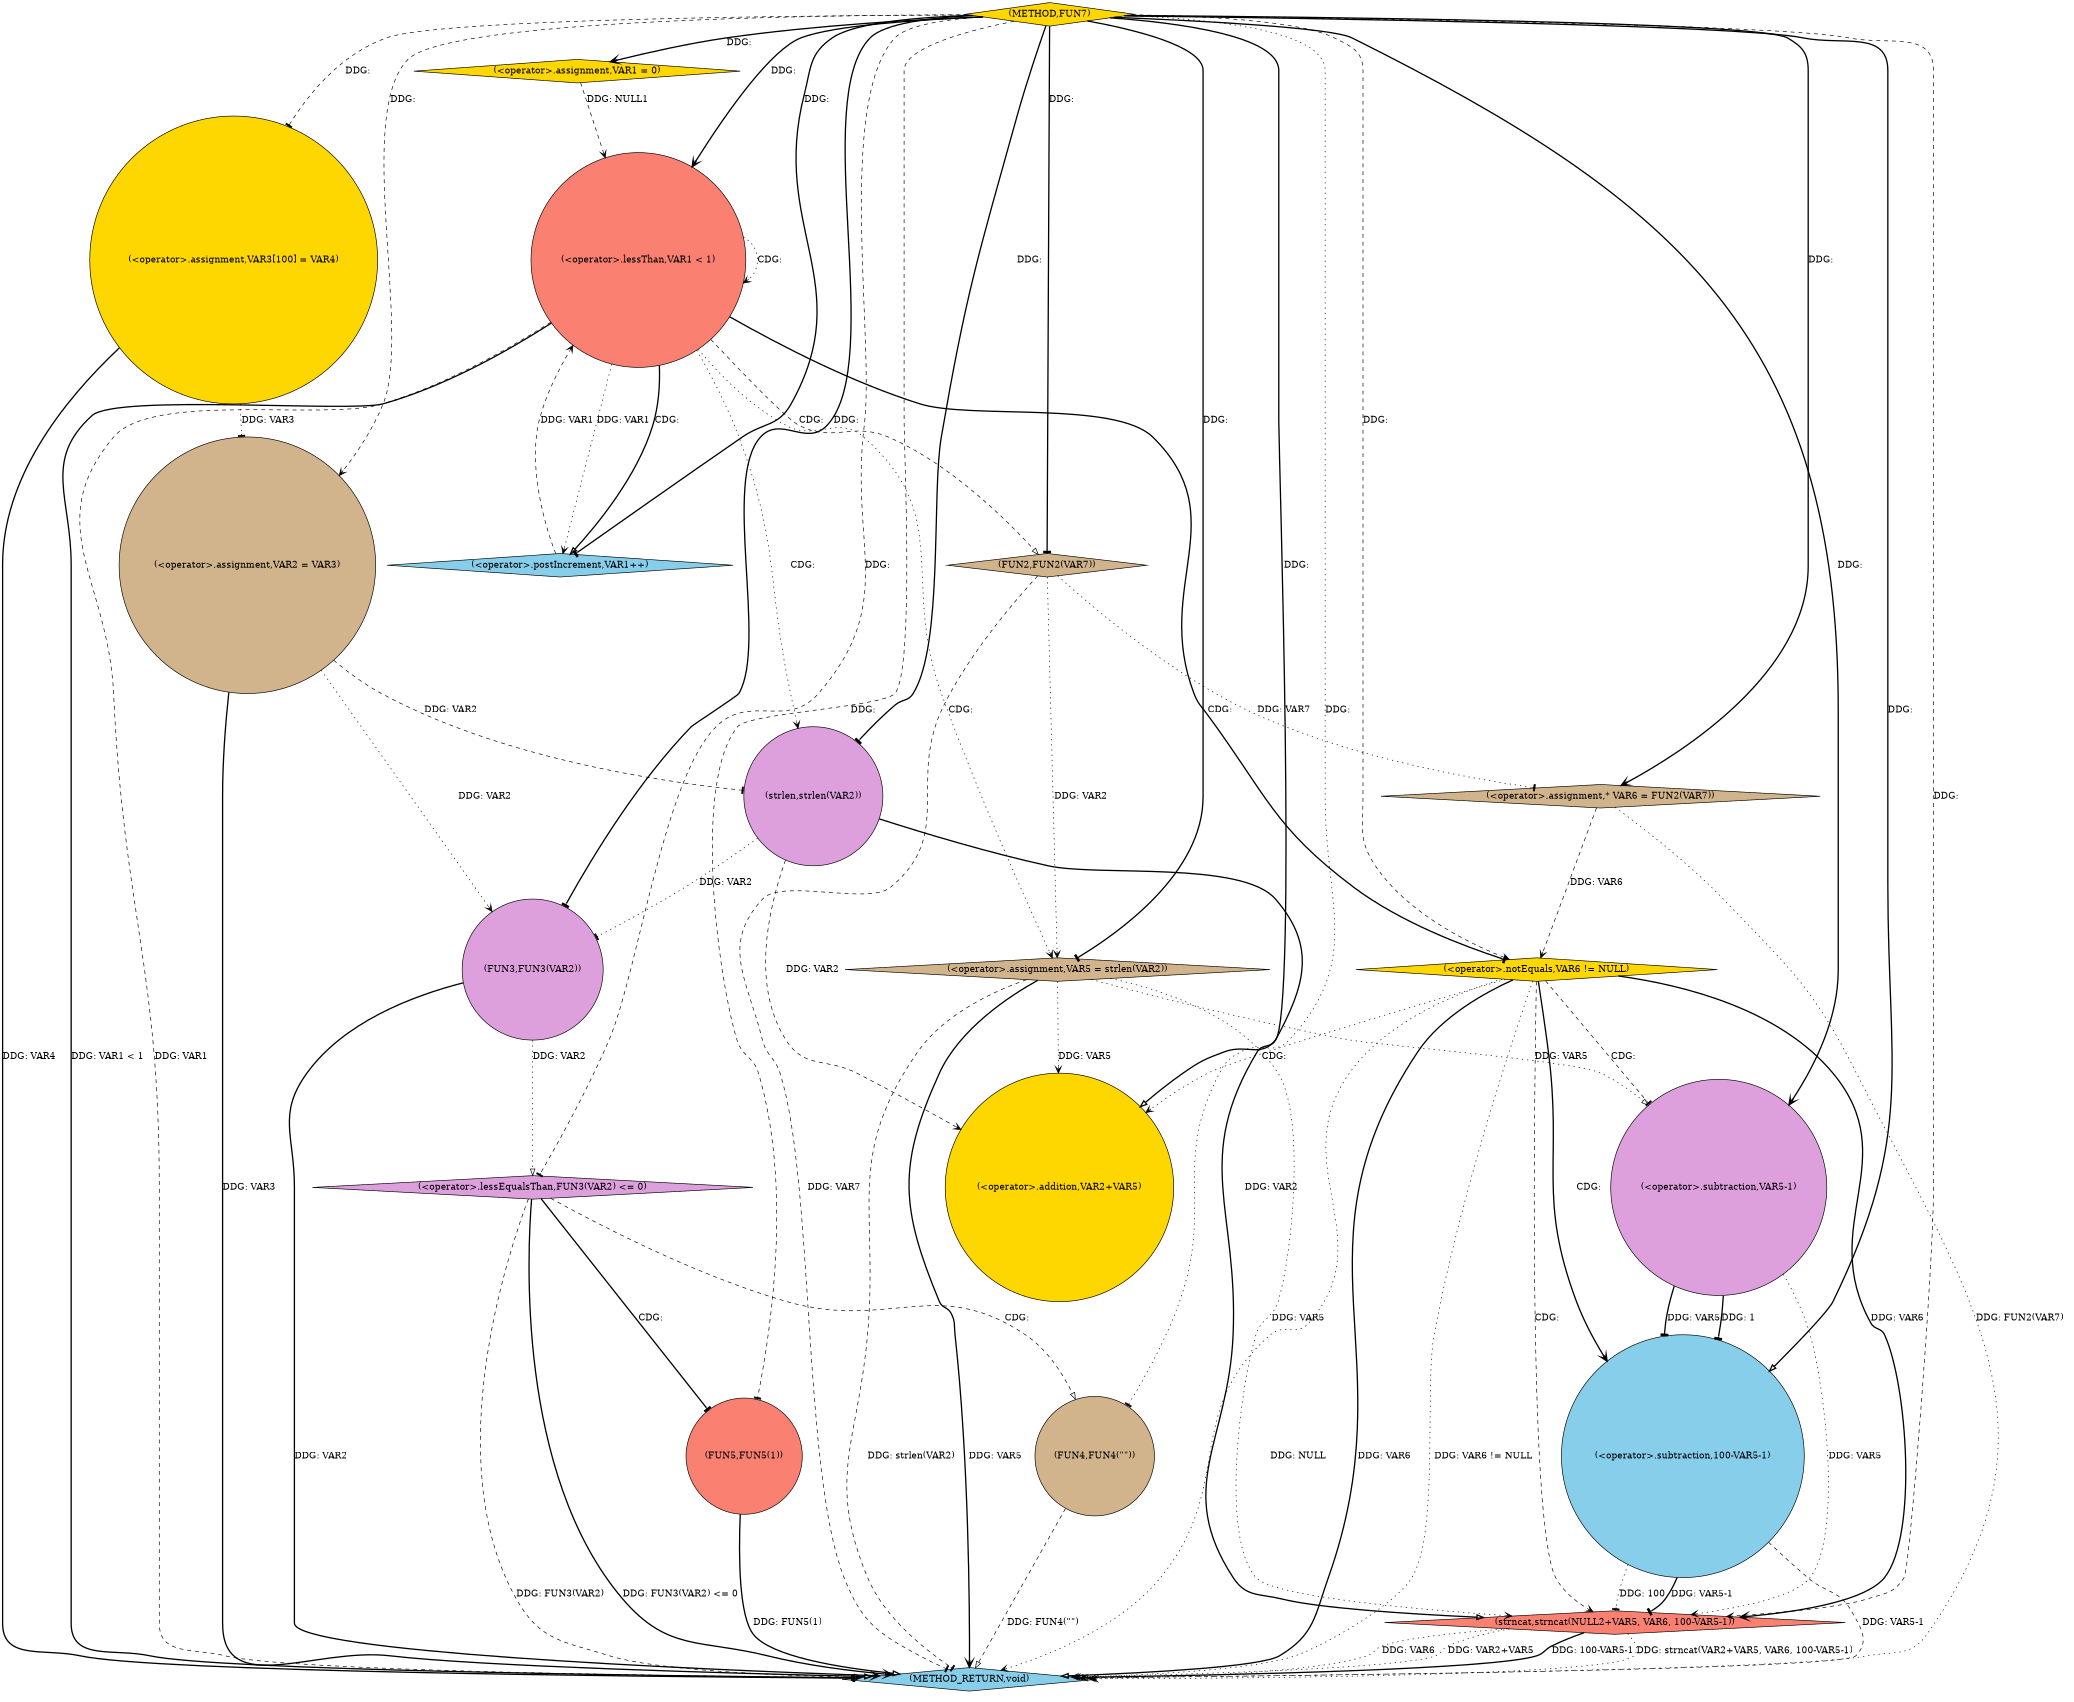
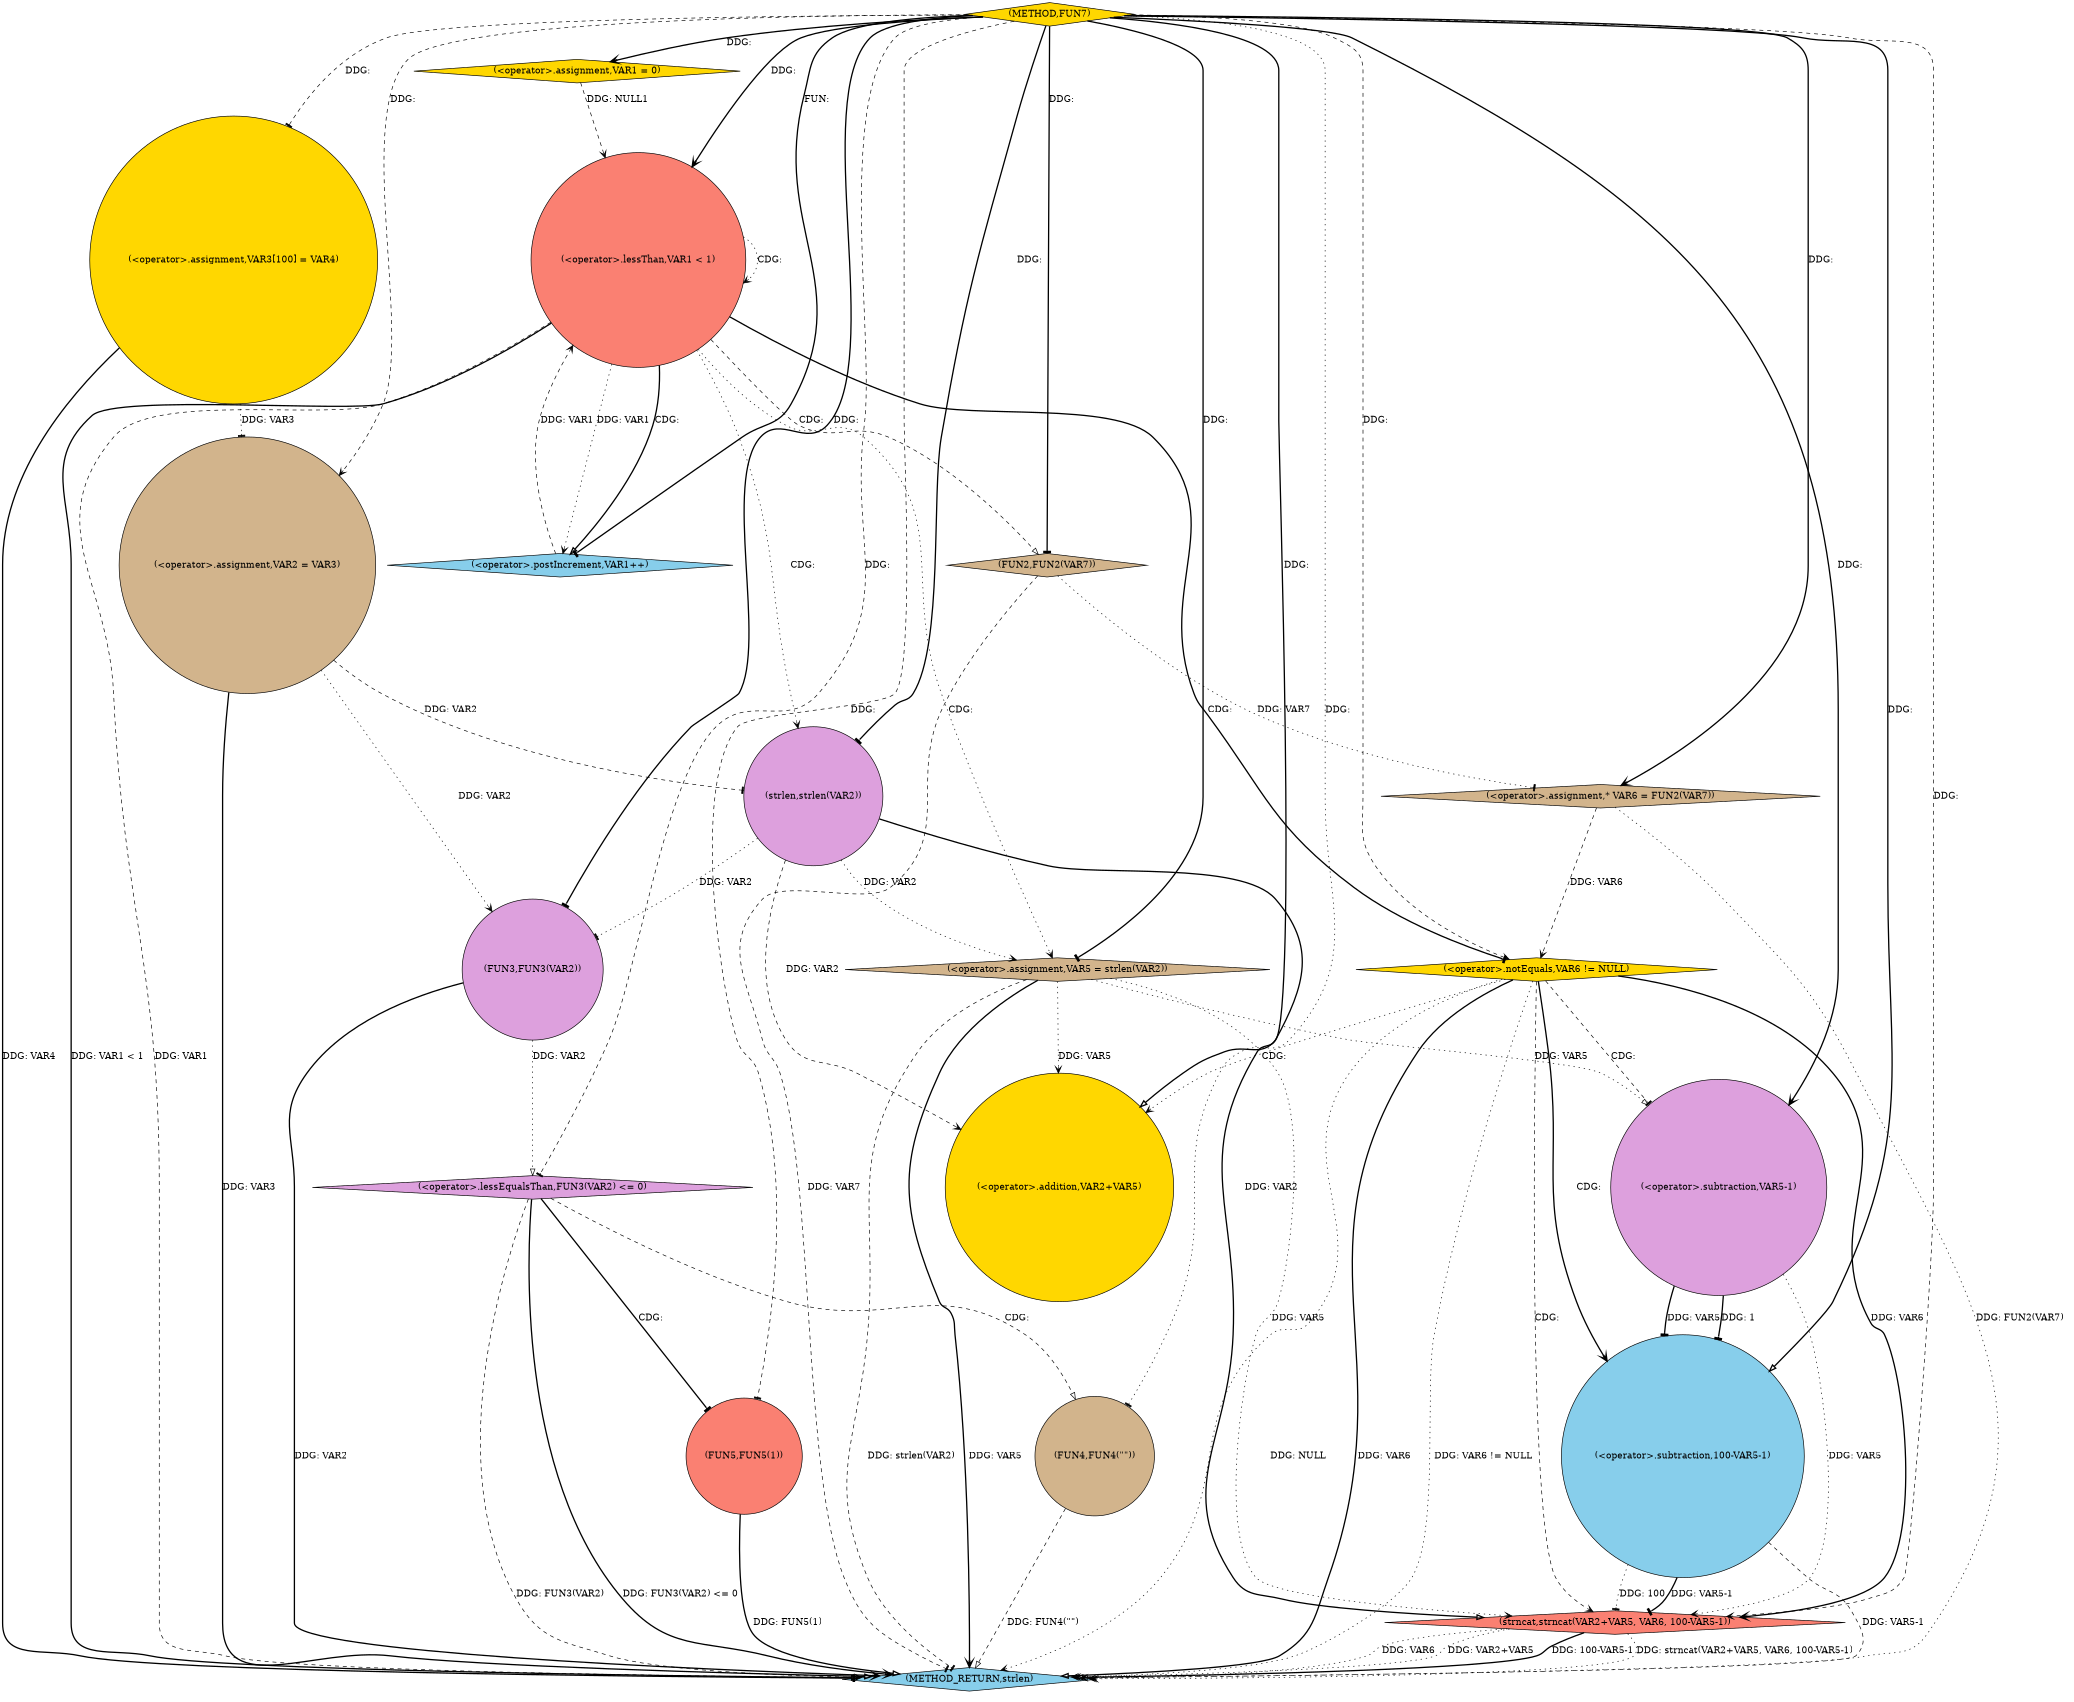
  digraph {
    node [fillcolor=gold shape=diamond style=filled]
    edge [arrowhead=vee style=bold]
    n1 [label="(METHOD,FUN7)"]
    n2 [label="(<operator>.assignment,VAR3[100] = VAR4)" shape=circle]
    n3 [fillcolor=tan label="(<operator>.assignment,VAR2 = VAR3)" shape=circle]
    n4 [label="(<operator>.assignment,VAR1 = 0)"]
    n5 [fillcolor=salmon label="(<operator>.lessThan,VAR1 < 1)" shape=circle]
    n6 [fillcolor=skyblue label="(<operator>.postIncrement,VAR1++)"]
    n7 [fillcolor=tan label="(<operator>.assignment,VAR5 = strlen(VAR2))"]
    n8 [fillcolor=plum label="(strlen,strlen(VAR2))" shape=circle]
    n9 [fillcolor=tan label="(<operator>.assignment,* VAR6 = FUN2(VAR7))"]
    n10 [fillcolor=tan label="(FUN2,FUN2(VAR7))"]
    n11 [label="(<operator>.notEquals,VAR6 != NULL)"]
-   n12 [fillcolor=salmon label="(strncat,strncat(NULL2+VAR5, VAR6, 100-VAR5-1))"]
+   n12 [fillcolor=salmon label="(strncat,strncat(VAR2+VAR5, VAR6, 100-VAR5-1))"]
    n13 [label="(<operator>.addition,VAR2+VAR5)" shape=circle]
    n14 [fillcolor=skyblue label="(<operator>.subtraction,100-VAR5-1)" shape=circle]
    n15 [fillcolor=plum label="(<operator>.subtraction,VAR5-1)" shape=circle]
    n16 [fillcolor=plum label="(<operator>.lessEqualsThan,FUN3(VAR2) <= 0)"]
    n17 [fillcolor=plum label="(FUN3,FUN3(VAR2))" shape=circle]
    n18 [fillcolor=tan label="(FUN4,FUN4(\"\"))" shape=circle]
    n19 [fillcolor=salmon label="(FUN5,FUN5(1))" shape=circle]
-   n20 [fillcolor=skyblue label="(METHOD_RETURN,void)"]
+   n20 [fillcolor=skyblue label="(METHOD_RETURN,strlen)"]
    n1 -> n2 [arrowhead=tee label="DDG: " style=dashed]
    n1 -> n3 [label="DDG: " style=dashed]
    n1 -> n4 [label="DDG: "]
    n1 -> n5 [label="DDG: "]
-   n1 -> n6 [arrowhead=tee label="DDG: "]
+   n1 -> n6 [arrowhead=tee label="FUN: "]
    n1 -> n7 [arrowhead=tee label="DDG: "]
    n1 -> n8 [arrowhead=tee label="DDG: "]
    n1 -> n9 [label="DDG: "]
    n1 -> n10 [arrowhead=tee label="DDG: "]
    n1 -> n11 [label="DDG: " style=dashed]
    n1 -> n12 [label="DDG: " style=dashed]
    n1 -> n13 [arrowhead=onormal label="DDG: "]
    n1 -> n14 [arrowhead=onormal label="DDG: "]
    n1 -> n15 [label="DDG: "]
    n1 -> n16 [arrowhead=tee label="DDG: " style=dashed]
    n1 -> n17 [arrowhead=tee label="DDG: "]
    n1 -> n18 [arrowhead=tee label="DDG: " style=dotted]
    n1 -> n19 [arrowhead=tee label="DDG: " style=dashed]
    n2 -> n3 [arrowhead=tee label="DDG: VAR3" style=dotted]
    n2 -> n20 [arrowhead=tee label="DDG: VAR4"]
    n3 -> n8 [arrowhead=tee label="DDG: VAR2" style=dashed]
    n3 -> n17 [label="DDG: VAR2" style=dotted]
    n3 -> n20 [arrowhead=onormal label="DDG: VAR3"]
    n4 -> n5 [label="DDG: NULL1" style=dashed]
    n5 -> n5 [label="CDG: " style=dotted]
    n5 -> n6 [label="DDG: VAR1" style=dotted]
    n5 -> n6 [arrowhead=onormal label="CDG: "]
    n5 -> n7 [label="CDG: " style=dotted]
    n5 -> n8 [label="CDG: " style=dotted]
    n5 -> n10 [arrowhead=onormal label="CDG: " style=dashed]
    n5 -> n11 [arrowhead=tee label="CDG: "]
    n5 -> n20 [arrowhead=onormal label="DDG: VAR1 < 1"]
    n5 -> n20 [arrowhead=onormal label="DDG: VAR1" style=dashed]
    n6 -> n5 [label="DDG: VAR1" style=dashed]
    n7 -> n12 [label="DDG: VAR5" style=dotted]
    n7 -> n13 [label="DDG: VAR5" style=dotted]
    n7 -> n15 [arrowhead=onormal label="DDG: VAR5" style=dotted]
    n7 -> n20 [arrowhead=tee label="DDG: strlen(VAR2)" style=dashed]
    n7 -> n20 [label="DDG: VAR5"]
-   n10 -> n7 [label="DDG: VAR2" style=dotted]
+   n8 -> n7 [label="DDG: VAR2" style=dotted]
    n8 -> n12 [arrowhead=onormal label="DDG: VAR2"]
    n8 -> n13 [label="DDG: VAR2" style=dashed]
    n8 -> n17 [arrowhead=tee label="DDG: VAR2" style=dotted]
    n9 -> n11 [label="DDG: VAR6" style=dashed]
    n9 -> n20 [arrowhead=onormal label="DDG: FUN2(VAR7)" style=dotted]
    n10 -> n9 [arrowhead=tee label="DDG: VAR7" style=dotted]
    n10 -> n20 [arrowhead=tee label="DDG: VAR7" style=dashed]
    n11 -> n12 [label="DDG: VAR6"]
    n11 -> n12 [label="CDG: " style=dashed]
    n11 -> n13 [label="CDG: " style=dotted]
    n11 -> n14 [label="CDG: "]
    n11 -> n15 [arrowhead=tee label="CDG: " style=dashed]
    n11 -> n20 [arrowhead=onormal label="DDG: VAR6"]
    n11 -> n20 [label="DDG: VAR6 != NULL" style=dotted]
    n11 -> n20 [label="DDG: NULL" style=dotted]
    n12 -> n20 [arrowhead=onormal label="DDG: 100-VAR5-1"]
    n12 -> n20 [label="DDG: strncat(VAR2+VAR5, VAR6, 100-VAR5-1)" style=dotted]
    n12 -> n20 [label="DDG: VAR6" style=dotted]
    n12 -> n20 [label="DDG: VAR2+VAR5" style=dotted]
    n14 -> n12 [arrowhead=tee label="DDG: 100" style=dotted]
    n14 -> n12 [arrowhead=tee label="DDG: VAR5-1"]
    n14 -> n20 [label="DDG: VAR5-1" style=dashed]
    n15 -> n12 [label="DDG: VAR5" style=dotted]
    n15 -> n14 [arrowhead=tee label="DDG: VAR5"]
    n15 -> n14 [arrowhead=tee label="DDG: 1"]
    n16 -> n18 [arrowhead=onormal label="CDG: " style=dashed]
    n16 -> n19 [arrowhead=tee label="CDG: "]
    n16 -> n20 [label="DDG: FUN3(VAR2)" style=dashed]
    n16 -> n20 [label="DDG: FUN3(VAR2) <= 0"]
    n17 -> n16 [arrowhead=onormal label="DDG: VAR2" style=dotted]
    n17 -> n20 [label="DDG: VAR2"]
    n18 -> n20 [arrowhead=onormal label="DDG: FUN4(\"\")" style=dashed]
    n19 -> n20 [arrowhead=onormal label="DDG: FUN5(1)"]
  }
